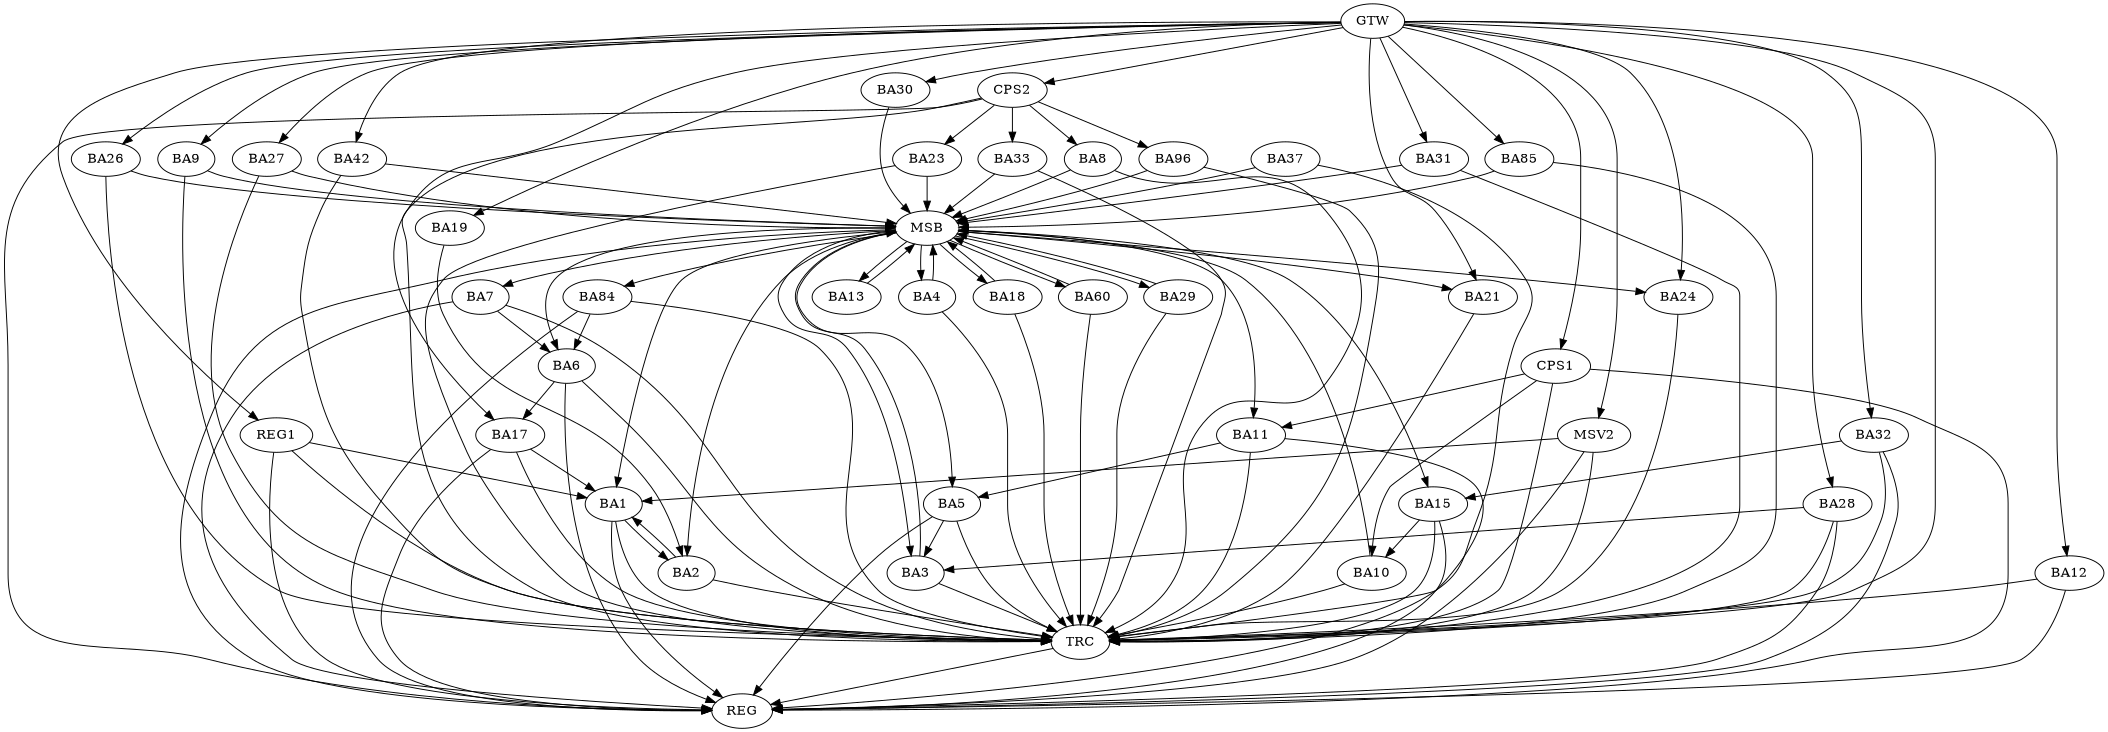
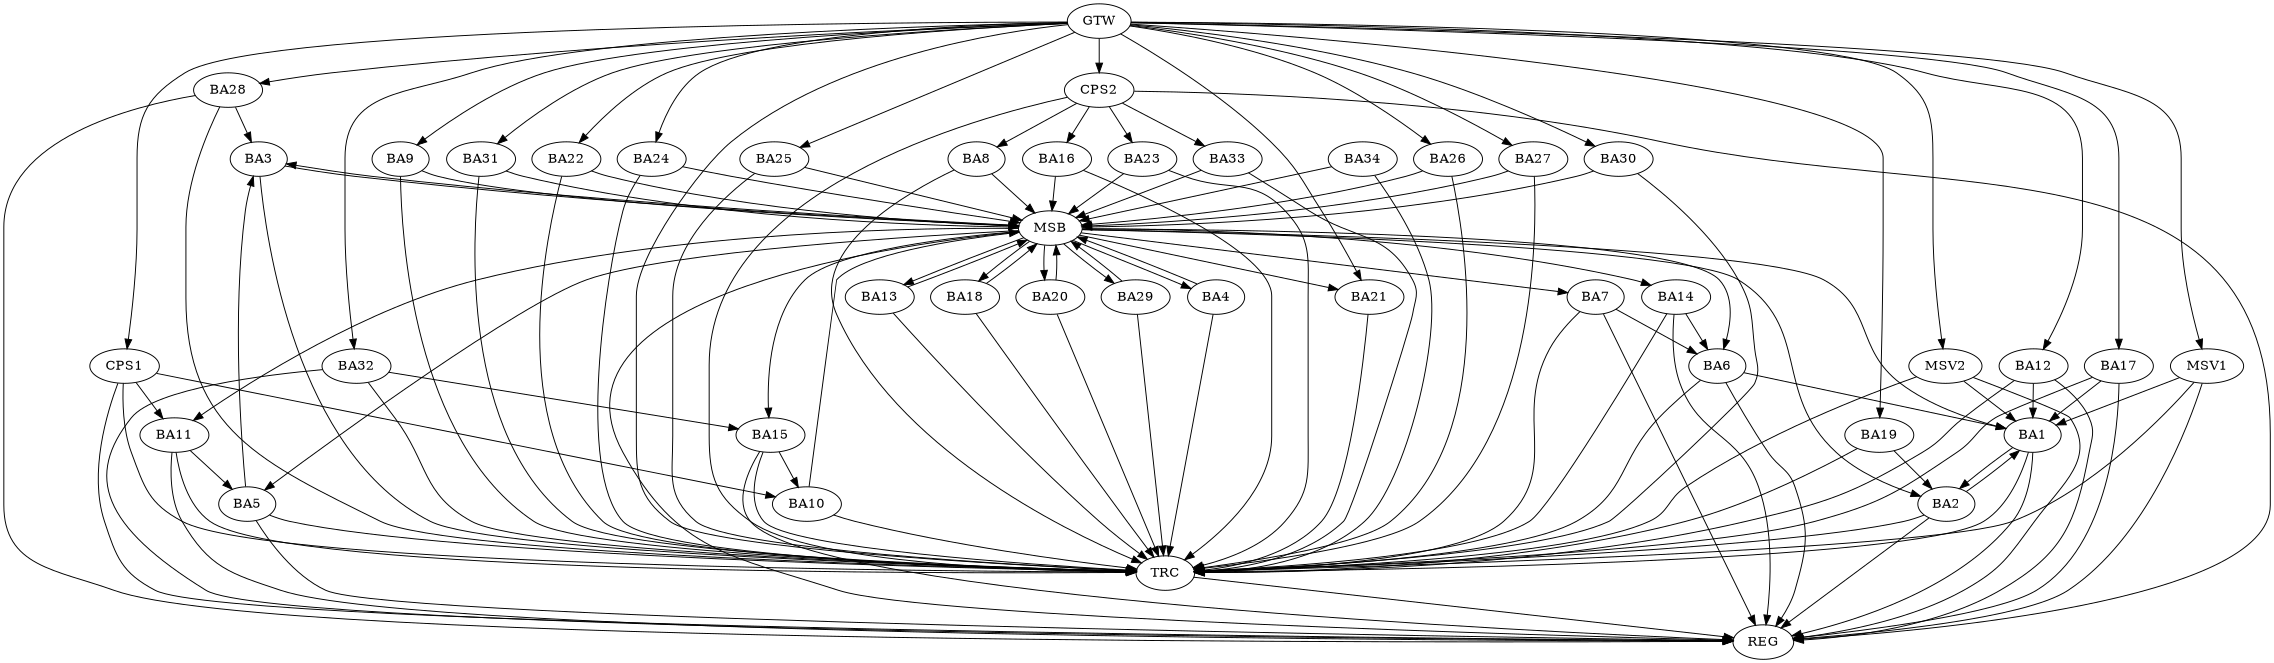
  strict digraph {
    n1 [label=BA1]
    n2 [label=BA2]
    n3 [label=REG]
    n4 [label=TRC]
    n5 [label=BA3]
    n6 [label=MSB]
    n7 [label=BA4]
    n8 [label=BA5]
    n9 [label=BA6]
    n10 [label=BA7]
    n11 [label=BA11]
    n12 [label=BA13]
-   n13 [label=BA84]
+   n13 [label=BA14]
    n14 [label=BA15]
    n15 [label=BA18]
-   n16 [label=BA60]
+   n16 [label=BA20]
    n17 [label=BA21]
    n18 [label=BA29]
    n19 [label=BA8]
    n20 [label=BA9]
    n21 [label=BA10]
    n22 [label=BA12]
-   n23 [label=BA96]
+   n23 [label=BA16]
    n24 [label=BA17]
    n25 [label=BA19]
-   n26 [label=BA42]
+   n26 [label=BA22]
    n27 [label=BA23]
    n28 [label=BA24]
-   n29 [label=BA85]
+   n29 [label=BA25]
    n30 [label=BA26]
    n31 [label=BA27]
    n32 [label=BA28]
    n33 [label=BA30]
    n34 [label=BA31]
    n35 [label=BA32]
    n36 [label=BA33]
-   n37 [label=BA37]
+   n37 [label=BA34]
    n38 [label=CPS1]
    n39 [label=CPS2]
    n40 [label=GTW]
-   n41 [label=REG1]
+   n41 [label=MSV1]
    n42 [label=MSV2]
    n1 -> n2
    n1 -> n3
    n1 -> n4
    n2 -> n1
+   n2 -> n3
    n2 -> n4
    n4 -> n3
    n5 -> n4
    n5 -> n6
    n6 -> n1
    n6 -> n2
    n6 -> n3
    n6 -> n5
    n6 -> n7
    n6 -> n8
    n6 -> n9
    n6 -> n10
    n6 -> n11
    n6 -> n12
    n6 -> n13
    n6 -> n14
    n6 -> n15
    n6 -> n16
    n6 -> n17
    n6 -> n18
    n7 -> n4
    n7 -> n6
    n8 -> n3
    n8 -> n4
    n8 -> n5
-   n9 -> n24
+   n9 -> n1
    n9 -> n3
    n9 -> n4
    n10 -> n3
    n10 -> n4
    n10 -> n9
    n11 -> n3
    n11 -> n4
    n11 -> n8
+   n12 -> n4
    n12 -> n6
    n13 -> n3
    n13 -> n4
    n13 -> n9
    n14 -> n3
    n14 -> n4
    n14 -> n21
    n15 -> n4
    n15 -> n6
    n16 -> n4
    n16 -> n6
    n17 -> n4
    n18 -> n4
    n18 -> n6
    n19 -> n4
    n19 -> n6
    n20 -> n4
    n20 -> n6
    n21 -> n4
    n21 -> n6
+   n22 -> n1
    n22 -> n3
    n22 -> n4
    n23 -> n4
    n23 -> n6
    n24 -> n1
    n24 -> n3
    n24 -> n4
    n25 -> n2
+   n25 -> n4
    n26 -> n4
    n26 -> n6
    n27 -> n4
    n27 -> n6
    n28 -> n4
-   n6 -> n28
+   n28 -> n6
    n29 -> n4
    n29 -> n6
    n30 -> n4
    n30 -> n6
    n31 -> n4
    n31 -> n6
    n32 -> n3
    n32 -> n4
    n32 -> n5
+   n33 -> n4
    n33 -> n6
    n34 -> n4
    n34 -> n6
    n35 -> n3
    n35 -> n4
    n35 -> n14
    n36 -> n4
    n36 -> n6
    n37 -> n4
    n37 -> n6
    n38 -> n3
    n38 -> n4
    n38 -> n11
    n38 -> n21
    n39 -> n3
    n39 -> n4
    n39 -> n19
    n39 -> n23
    n39 -> n27
    n39 -> n36
    n40 -> n4
    n40 -> n17
    n40 -> n20
    n40 -> n22
    n40 -> n24
    n40 -> n25
    n40 -> n26
    n40 -> n28
    n40 -> n29
    n40 -> n30
    n40 -> n31
    n40 -> n32
    n40 -> n33
    n40 -> n34
    n40 -> n35
    n40 -> n38
    n40 -> n39
    n40 -> n41
    n40 -> n42
    n41 -> n1
    n41 -> n3
    n41 -> n4
    n42 -> n1
    n42 -> n3
    n42 -> n4
  }
